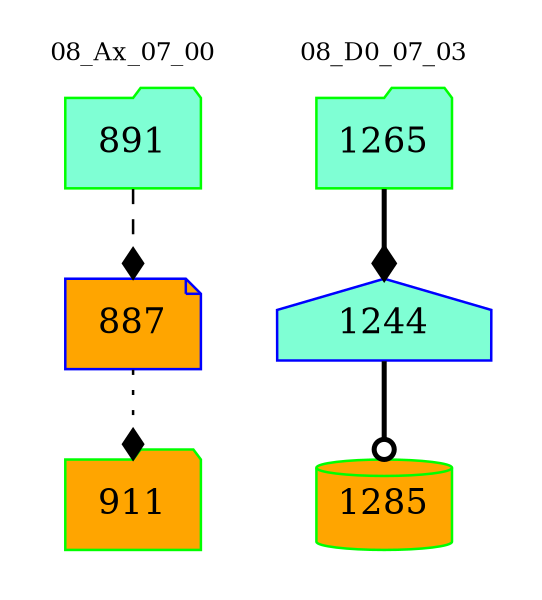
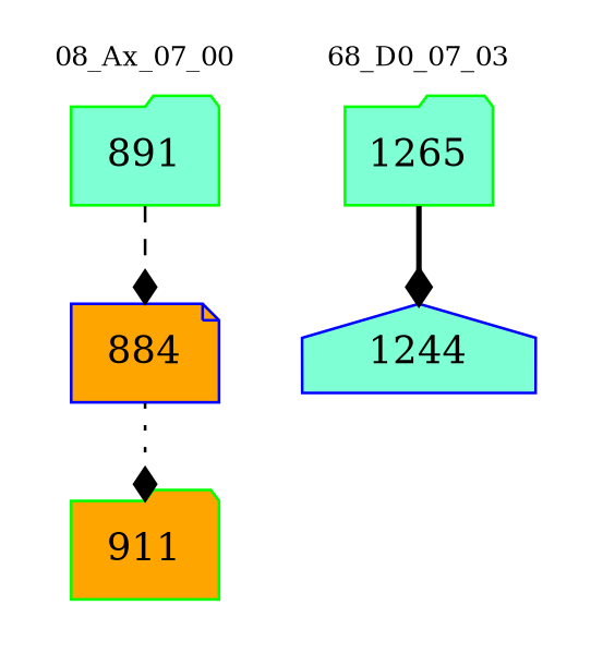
  digraph {
    node [color=green fillcolor=aquamarine shape=folder style=filled]
    edge [arrowhead=diamond color=black style=bold]
    n1 [label=891]
-   n2 [color=blue fillcolor=orange label=887 shape=note]
+   n2 [color=blue fillcolor=orange label=884 shape=note]
    n3 [fillcolor=orange label=911]
    n4 [label=1265]
    n5 [color=blue label=1244 shape=house]
-   n6 [fillcolor=orange label=1285 shape=cylinder]
    subgraph cluster_1 {
      color=white
      fontsize=10
      label="08_Ax_07_00"
      n1
      n2
      n3
    }
    subgraph cluster_2 {
      color=white
      fontsize=10
-     label="08_D0_07_03"
+     label="68_D0_07_03"
      n4
      n5
-     n6
    }
    n1 -> n2 [style=dashed]
    n2 -> n3 [style=dotted]
    n4 -> n5
-   n5 -> n6 [arrowhead=odot]
  }
